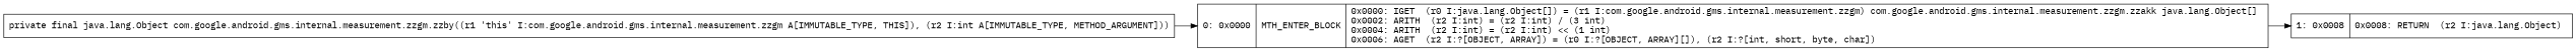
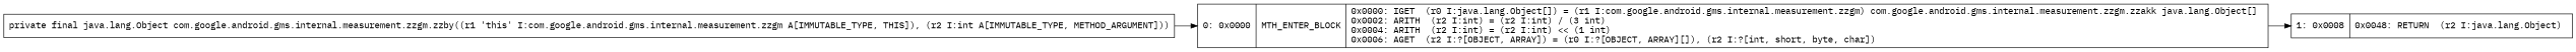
  digraph {
    rankdir=LR
    fontname="IBM Plex Mono"
    node [shape=record fontname="IBM Plex Mono"]
    edge [fontname="IBM Plex Mono"]
    n1 [label="{0\:\ 0x0000|MTH_ENTER_BLOCK\l|0x0000: IGET  (r0 I:java.lang.Object[]) = (r1 I:com.google.android.gms.internal.measurement.zzgm) com.google.android.gms.internal.measurement.zzgm.zzakk java.lang.Object[] \l0x0002: ARITH  (r2 I:int) = (r2 I:int) \/ (3 int) \l0x0004: ARITH  (r2 I:int) = (r2 I:int) \<\< (1 int) \l0x0006: AGET  (r2 I:?[OBJECT, ARRAY]) = (r0 I:?[OBJECT, ARRAY][]), (r2 I:?[int, short, byte, char]) \l}"]
-   n2 [label="{1\:\ 0x0008|0x0008: RETURN  (r2 I:java.lang.Object) \l}"]
+   n2 [label="{1\:\ 0x0008|0x0048: RETURN  (r2 I:java.lang.Object) \l}"]
    n3 [label="{private final java.lang.Object com.google.android.gms.internal.measurement.zzgm.zzby((r1 'this' I:com.google.android.gms.internal.measurement.zzgm A[IMMUTABLE_TYPE, THIS]), (r2 I:int A[IMMUTABLE_TYPE, METHOD_ARGUMENT])) }"]
    n1 -> n2
    n3 -> n1
  }
